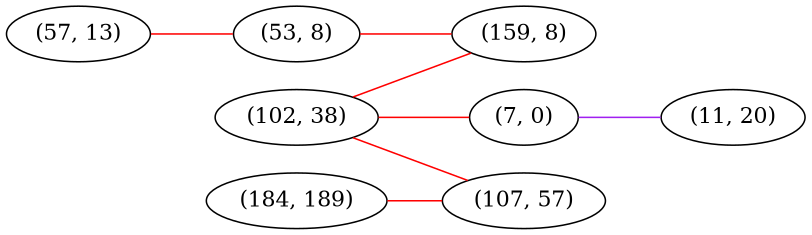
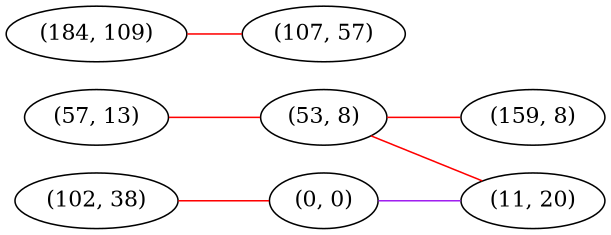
  graph {
    fontname="DejaVu Serif"
    rankdir=LR
    node [fontname="DejaVu Serif"]
    edge [color=red fontname="DejaVu Serif" weight=1]
    n1 [label="(57, 13)"]
    "(53, 8)"
    "(11, 20)"
    n4 [label="(159, 8)"]
    "(102, 38)"
    "(107, 57)"
-   "(0, 0)" [label="(7, 0)"]
-   "(184, 109)" [label="(184, 189)"]
+   "(0, 0)"
+   "(184, 109)"
    n1 -- "(53, 8)"
+   "(53, 8)" -- "(11, 20)"
    "(53, 8)" -- n4
-   "(102, 38)" -- n4
-   "(102, 38)" -- "(107, 57)"
    "(102, 38)" -- "(0, 0)"
    "(0, 0)" -- "(11, 20)" [color=purple weight=4]
    "(184, 109)" -- "(107, 57)"
  }
